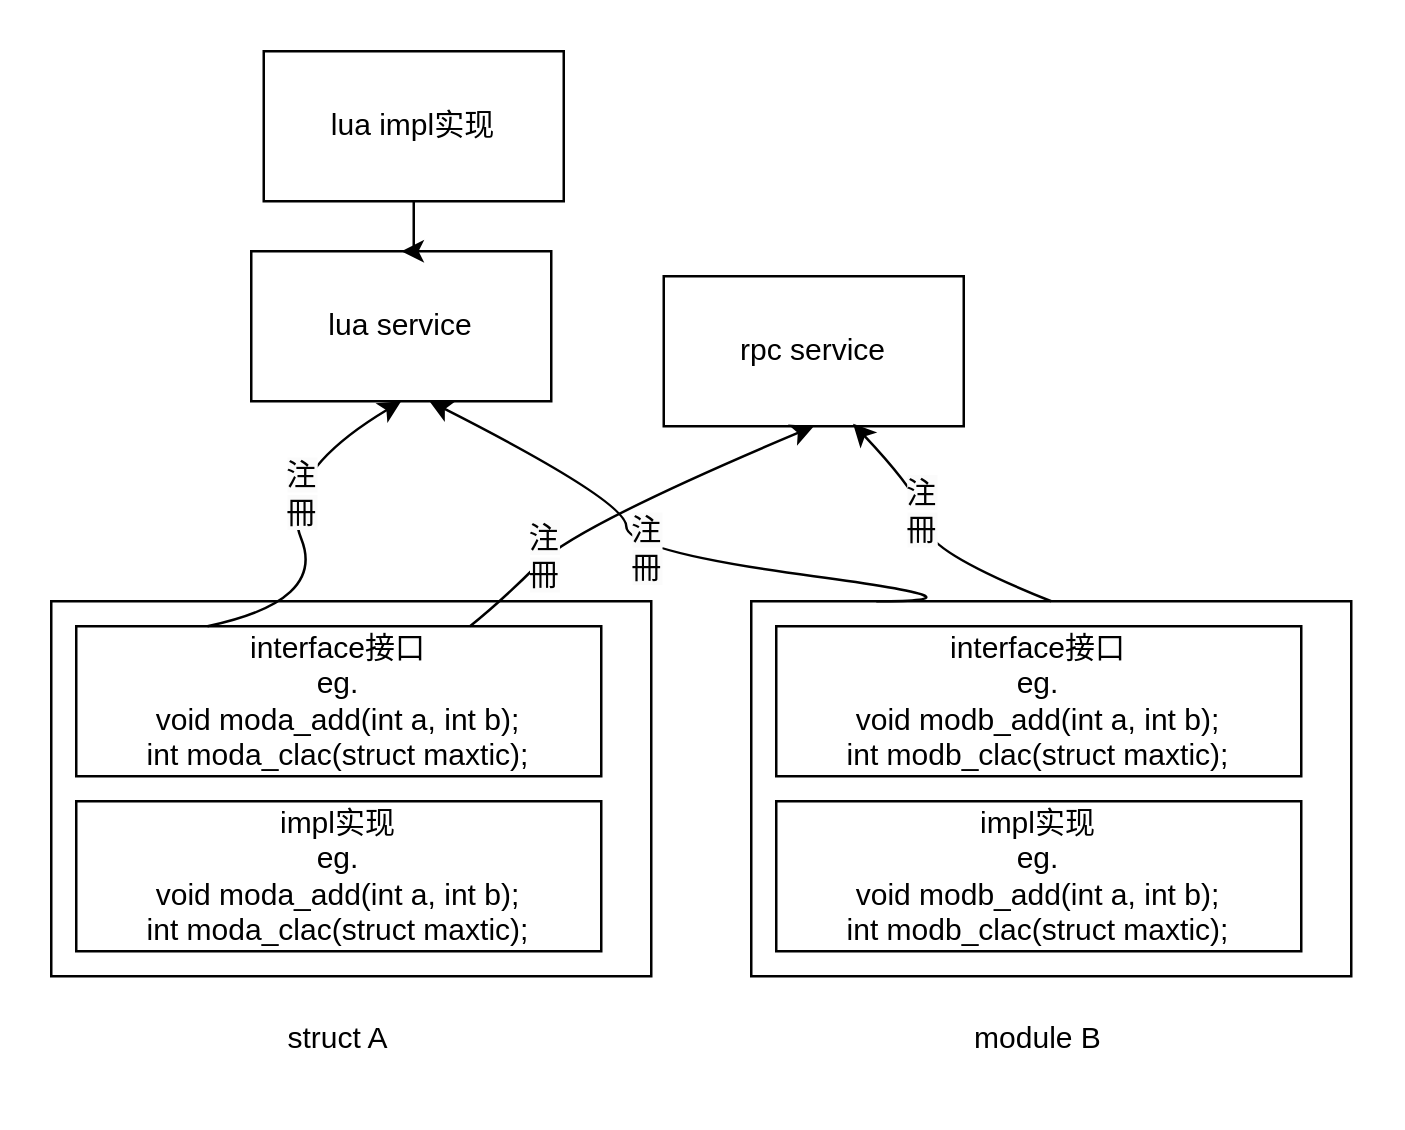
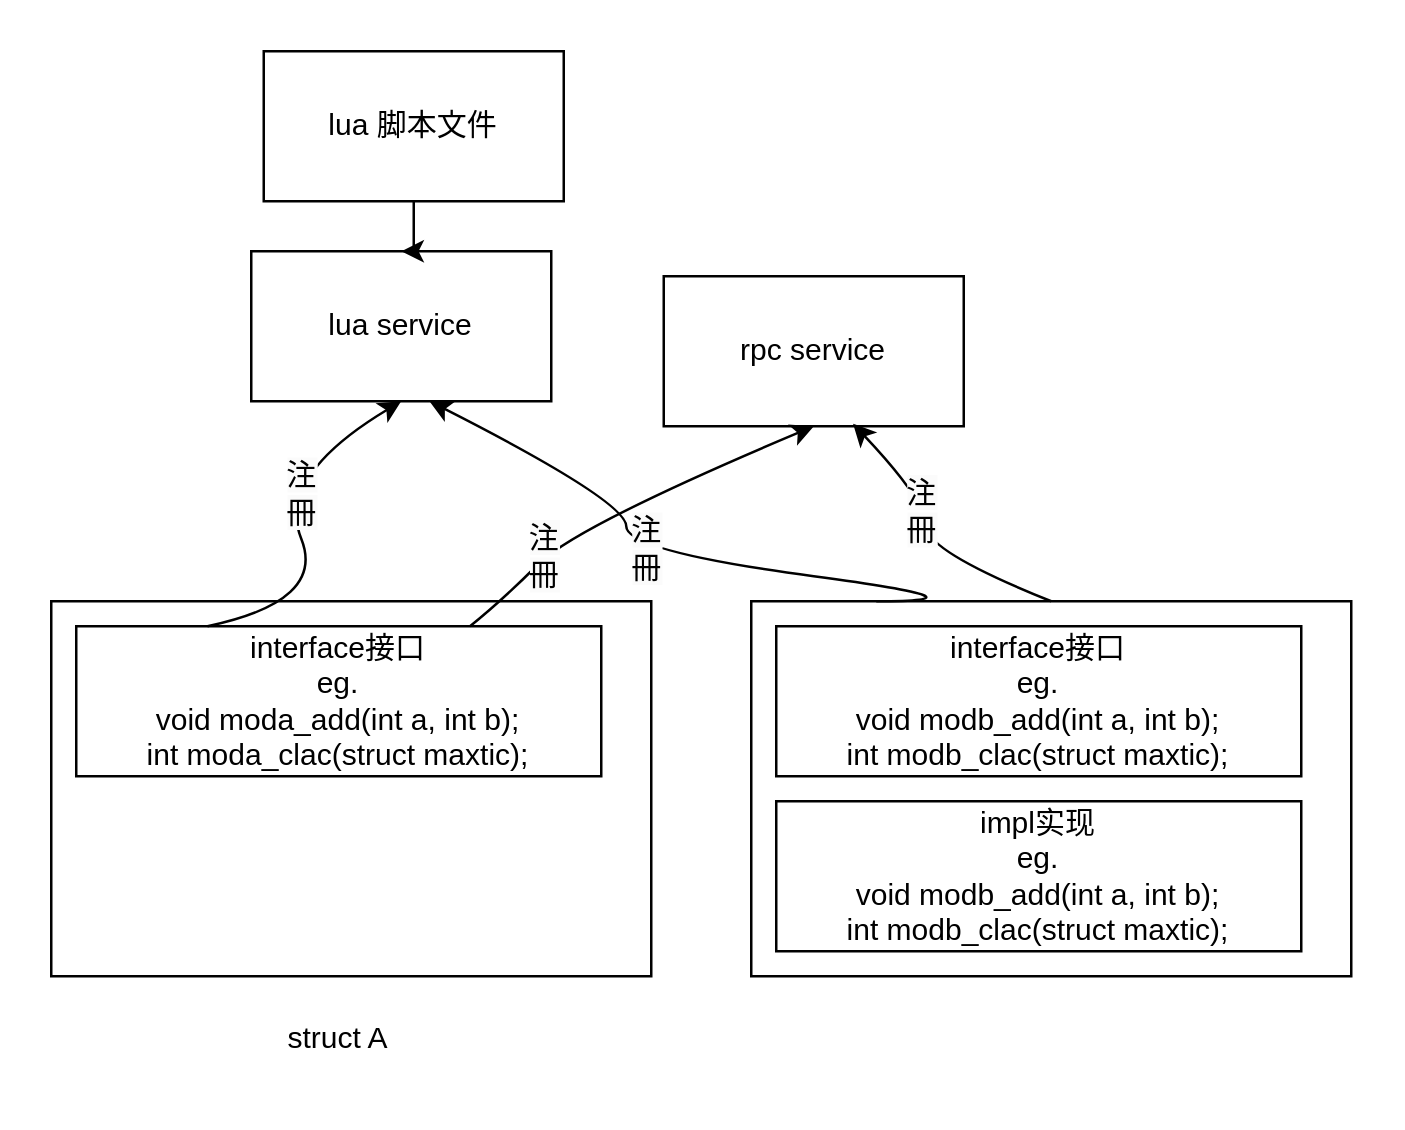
  <mxCell id="0" />
  <mxCell id="1" parent="0" />
  <mxCell id="2" value="" style="rounded=0;whiteSpace=wrap;html=1;" vertex="1" parent="1"><mxGeometry x="20" y="240" width="240" height="150" as="geometry" /></mxCell>
  <mxCell id="3" value="lua service" style="rounded=0;whiteSpace=wrap;html=1;" vertex="1" parent="1"><mxGeometry x="100" y="100" width="120" height="60" as="geometry" /></mxCell>
  <mxCell id="4" value="&lt;span style=&quot;background-color: transparent; color: light-dark(rgb(0, 0, 0), rgb(255, 255, 255));&quot;&gt;rpc service&lt;/span&gt;" style="rounded=0;whiteSpace=wrap;html=1;" vertex="1" parent="1"><mxGeometry x="265" y="110" width="120" height="60" as="geometry" /></mxCell>
  <mxCell id="5" value="interface接口&lt;div&gt;eg.&lt;/div&gt;&lt;div&gt;void moda_add(int a, int b);&lt;/div&gt;&lt;div&gt;int moda_clac(struct maxtic);&lt;/div&gt;" style="rounded=0;whiteSpace=wrap;html=1;" vertex="1" parent="1"><mxGeometry x="30" y="250" width="210" height="60" as="geometry" /></mxCell>
  <mxCell id="6" value="" style="curved=1;endArrow=classic;html=1;rounded=0;exitX=0.25;exitY=0;exitDx=0;exitDy=0;entryX=0.5;entryY=1;entryDx=0;entryDy=0;" edge="1" parent="1" source="5" target="3"><mxGeometry width="50" height="50" relative="1" as="geometry"><mxPoint x="80" y="240" as="sourcePoint" /><mxPoint x="130" y="190" as="targetPoint" /><Array as="points"><mxPoint x="130" y="240" /><mxPoint x="110" y="190" /></Array></mxGeometry></mxCell>
  <mxCell id="7" value="&lt;span style=&quot;font-size: 12px; text-wrap: wrap; background-color: rgb(251, 251, 251);&quot;&gt;注冊&lt;/span&gt;" style="edgeLabel;html=1;align=center;verticalAlign=middle;resizable=0;points=[];" vertex="1" connectable="0" parent="6"><mxGeometry x="0.157" y="-6" relative="1" as="geometry"><mxPoint as="offset" /></mxGeometry></mxCell>
  <mxCell id="8" value="" style="curved=1;endArrow=classic;html=1;rounded=0;exitX=0.75;exitY=0;exitDx=0;exitDy=0;entryX=0.5;entryY=1;entryDx=0;entryDy=0;" edge="1" parent="1" source="5" target="4"><mxGeometry width="50" height="50" relative="1" as="geometry"><mxPoint x="150" y="240" as="sourcePoint" /><mxPoint x="200" y="190" as="targetPoint" /><Array as="points"><mxPoint x="200" y="240" /><mxPoint x="230" y="210" /></Array></mxGeometry></mxCell>
  <mxCell id="9" value="&lt;span style=&quot;font-size: 12px; text-wrap: wrap; background-color: rgb(251, 251, 251);&quot;&gt;注冊&lt;/span&gt;" style="edgeLabel;html=1;align=center;verticalAlign=middle;resizable=0;points=[];" vertex="1" connectable="0" parent="8"><mxGeometry x="-0.487" y="1" relative="1" as="geometry"><mxPoint as="offset" /></mxGeometry></mxCell>
- <mxCell id="10" value="impl实现&lt;div&gt;eg.&lt;/div&gt;&lt;div&gt;void moda_add(int a, int b);&lt;/div&gt;&lt;div&gt;int moda_clac(struct maxtic);&lt;/div&gt;" style="rounded=0;whiteSpace=wrap;html=1;" vertex="1" parent="1"><mxGeometry x="30" y="320" width="210" height="60" as="geometry" /></mxCell>
  <mxCell id="11" value="struct A" style="text;html=1;align=center;verticalAlign=middle;whiteSpace=wrap;rounded=0;" vertex="1" parent="1"><mxGeometry x="105" y="400" width="60" height="30" as="geometry" /></mxCell>
  <mxCell id="12" value="" style="rounded=0;whiteSpace=wrap;html=1;" vertex="1" parent="1"><mxGeometry x="300" y="240" width="240" height="150" as="geometry" /></mxCell>
  <mxCell id="13" value="interface接口&lt;div&gt;eg.&lt;/div&gt;&lt;div&gt;void modb_add(int a, int b);&lt;/div&gt;&lt;div&gt;int modb_clac(struct maxtic);&lt;/div&gt;" style="rounded=0;whiteSpace=wrap;html=1;" vertex="1" parent="1"><mxGeometry x="310" y="250" width="210" height="60" as="geometry" /></mxCell>
  <mxCell id="14" value="impl实现&lt;div&gt;eg.&lt;/div&gt;&lt;div&gt;void modb_add(int a, int b);&lt;/div&gt;&lt;div&gt;int modb_clac(struct maxtic);&lt;/div&gt;" style="rounded=0;whiteSpace=wrap;html=1;" vertex="1" parent="1"><mxGeometry x="310" y="320" width="210" height="60" as="geometry" /></mxCell>
- <mxCell id="15" value="module B" style="text;html=1;align=center;verticalAlign=middle;whiteSpace=wrap;rounded=0;" vertex="1" parent="1"><mxGeometry x="385" y="400" width="60" height="30" as="geometry" /></mxCell>
  <mxCell id="16" value="" style="curved=1;endArrow=classic;html=1;rounded=0;entryX=0.594;entryY=1;entryDx=0;entryDy=0;entryPerimeter=0;" edge="1" parent="1" target="3"><mxGeometry width="50" height="50" relative="1" as="geometry"><mxPoint x="350" y="240" as="sourcePoint" /><mxPoint x="400" y="190" as="targetPoint" /><Array as="points"><mxPoint x="400" y="240" /><mxPoint x="250" y="220" /><mxPoint x="250" y="200" /></Array></mxGeometry></mxCell>
  <mxCell id="17" value="&lt;span style=&quot;font-size: 12px; text-wrap: wrap; background-color: rgb(251, 251, 251);&quot;&gt;注冊&lt;/span&gt;" style="edgeLabel;html=1;align=center;verticalAlign=middle;resizable=0;points=[];" vertex="1" connectable="0" parent="16"><mxGeometry x="0.251" y="-2" relative="1" as="geometry"><mxPoint as="offset" /></mxGeometry></mxCell>
  <mxCell id="18" value="" style="curved=1;endArrow=classic;html=1;rounded=0;exitX=0.5;exitY=0;exitDx=0;exitDy=0;entryX=0.631;entryY=0.983;entryDx=0;entryDy=0;entryPerimeter=0;" edge="1" parent="1" source="12" target="4"><mxGeometry width="50" height="50" relative="1" as="geometry"><mxPoint x="430" y="190" as="sourcePoint" /><mxPoint x="480" y="140" as="targetPoint" /><Array as="points"><mxPoint x="370" y="220" /><mxPoint x="370" y="200" /></Array></mxGeometry></mxCell>
  <mxCell id="19" value="&lt;span style=&quot;font-size: 12px; text-wrap: wrap; background-color: rgb(251, 251, 251);&quot;&gt;注冊&lt;/span&gt;" style="edgeLabel;html=1;align=center;verticalAlign=middle;resizable=0;points=[];" vertex="1" connectable="0" parent="18"><mxGeometry x="0.21" y="3" relative="1" as="geometry"><mxPoint as="offset" /></mxGeometry></mxCell>
  <mxCell id="20" value="" style="edgeStyle=orthogonalEdgeStyle;rounded=0;orthogonalLoop=1;jettySize=auto;html=1;" edge="1" parent="1" source="21" target="3"><mxGeometry relative="1" as="geometry" /></mxCell>
- <mxCell id="21" value="lua impl实现" style="rounded=0;whiteSpace=wrap;html=1;" vertex="1" parent="1"><mxGeometry x="105" y="20" width="120" height="60" as="geometry" /></mxCell>
+ <mxCell id="21" value="lua 脚本文件" style="rounded=0;whiteSpace=wrap;html=1;" vertex="1" parent="1"><mxGeometry x="105" y="20" width="120" height="60" as="geometry" /></mxCell>
